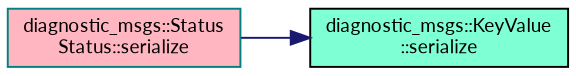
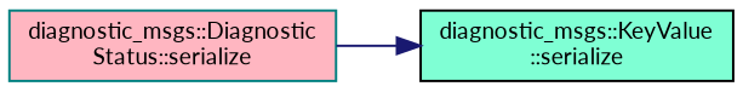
  digraph {
    rankdir=LR
    fontname=Lato
    node [fontname=Lato fontsize=10 shape=record style=filled]
-   n1 [color=teal fillcolor=lightpink fontcolor=black height=0.2 label="diagnostic_msgs::Status\lStatus::serialize" width=0.4]
+   n1 [color=teal fillcolor=lightpink fontcolor=black height=0.2 label="diagnostic_msgs::Diagnostic\lStatus::serialize" width=0.4]
    n2 [color=black fillcolor=aquamarine height=0.2 label="diagnostic_msgs::KeyValue\l::serialize" width=0.4]
    n1 -> n2 [color=midnightblue fontname=Lato fontsize=10 labelfontname=Helvetica labelfontsize=10 style=solid]
  }
